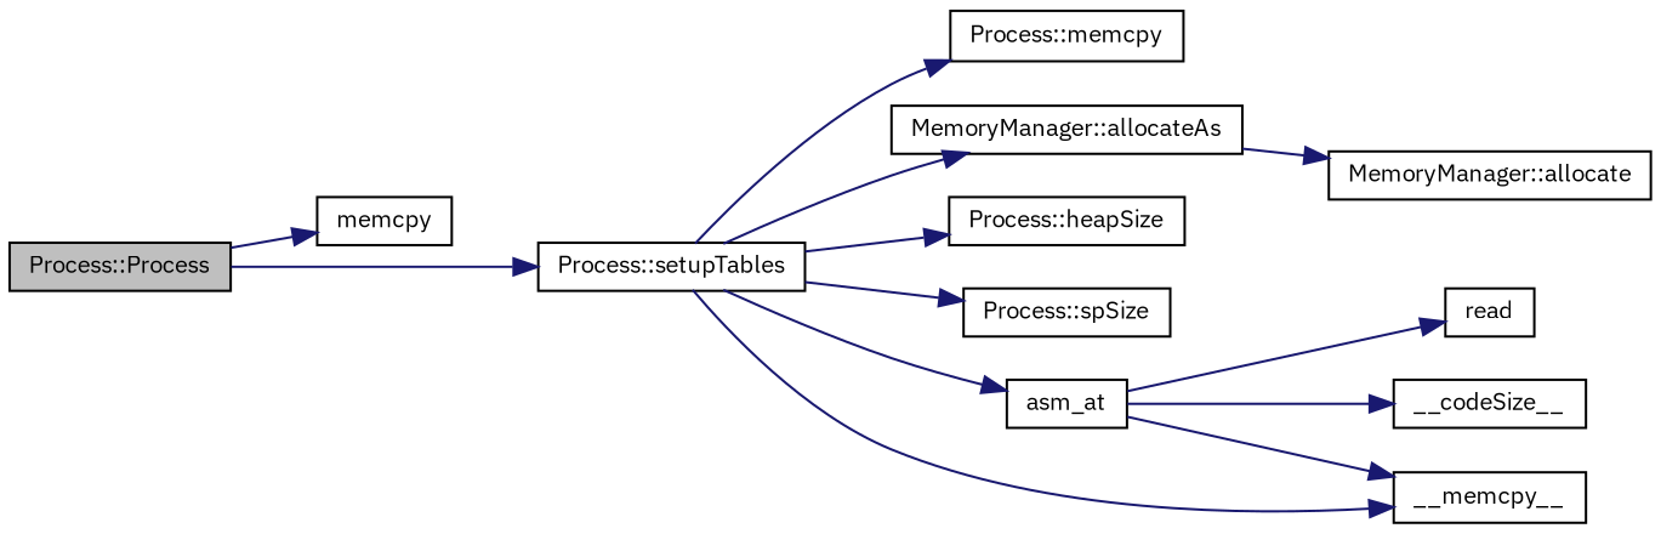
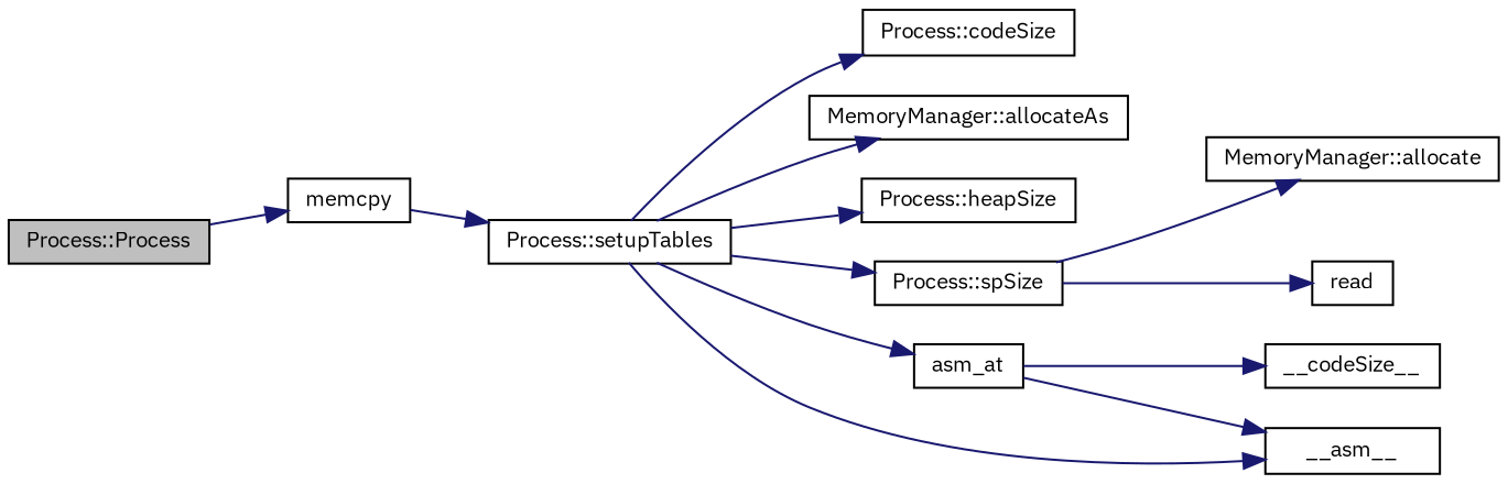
  digraph {
    fontname="IBM Plex Sans"
    rankdir=LR
    node [color=black fillcolor=white fontname="IBM Plex Sans" fontsize=10 shape=record style=filled]
    edge [color=midnightblue fontname="IBM Plex Sans" fontsize=10 labelfontname=Helvetica labelfontsize=10 style=solid]
    n1 [fillcolor=grey75 fontcolor=black height=0.2 label="Process::Process" width=0.4]
    n2 [height=0.2 label=memcpy width=0.4]
    n3 [height=0.2 label="Process::setupTables" width=0.4]
-   n4 [height=0.2 label="Process::memcpy" width=0.4]
+   n4 [height=0.2 label="Process::codeSize" width=0.4]
    n5 [height=0.2 label="Process::spSize" width=0.4]
    n6 [height=0.2 label="Process::heapSize" width=0.4]
    n7 [height=0.2 label="MemoryManager::allocateAs" width=0.4]
    n8 [height=0.2 label=asm_at width=0.4]
-   n9 [height=0.2 label=__memcpy__ width=0.4]
+   n9 [height=0.2 label=__asm__ width=0.4]
    n10 [height=0.2 label="MemoryManager::allocate" width=0.4]
    n11 [height=0.2 label=__codeSize__ width=0.4]
    n12 [height=0.2 label=read width=0.4]
    n1 -> n2
-   n1 -> n3
+   n2 -> n3
    n3 -> n4
    n3 -> n5
    n3 -> n6
    n3 -> n7
    n3 -> n8
    n3 -> n9
-   n7 -> n10
+   n5 -> n10
    n8 -> n9
    n8 -> n11
-   n8 -> n12
+   n5 -> n12
  }
